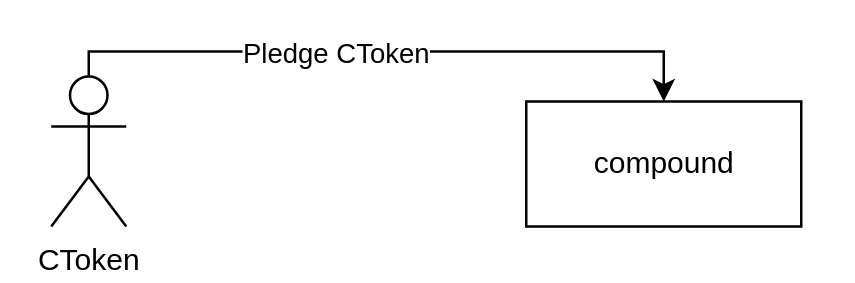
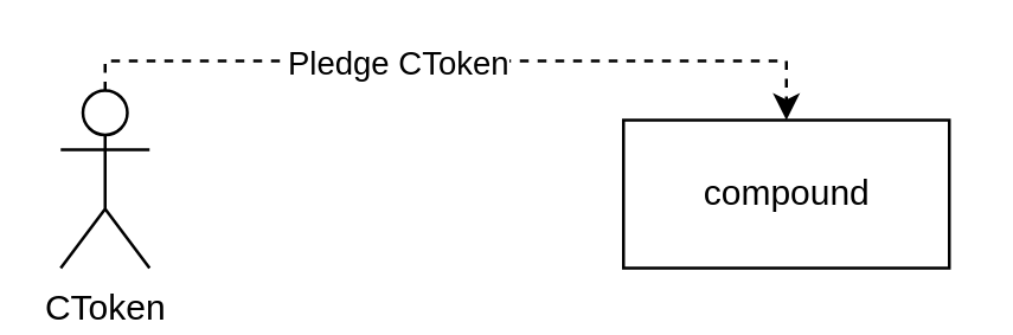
  <mxCell id="0" />
  <mxCell id="1" parent="0" />
- <mxCell id="2" style="edgeStyle=orthogonalEdgeStyle;rounded=0;orthogonalLoop=1;jettySize=auto;html=1;entryX=0.5;entryY=0;entryDx=0;entryDy=0;" edge="1" parent="1" source="4" target="5"><mxGeometry relative="1" as="geometry"><Array as="points"><mxPoint x="35" y="20" /><mxPoint x="265" y="20" /></Array></mxGeometry></mxCell>
+ <mxCell id="2" style="edgeStyle=orthogonalEdgeStyle;rounded=0;orthogonalLoop=1;jettySize=auto;html=1;entryX=0.5;entryY=0;entryDx=0;entryDy=0;dashed=1;" edge="1" parent="1" source="4" target="5"><mxGeometry relative="1" as="geometry"><Array as="points"><mxPoint x="35" y="20" /><mxPoint x="265" y="20" /></Array></mxGeometry></mxCell>
  <mxCell id="3" value="Pledge CToken" style="edgeLabel;html=1;align=center;verticalAlign=middle;resizable=0;points=[];" vertex="1" connectable="0" parent="2"><mxGeometry x="-0.169" relative="1" as="geometry"><mxPoint as="offset" /></mxGeometry></mxCell>
  <mxCell id="4" value="CToken" style="shape=umlActor;verticalLabelPosition=bottom;verticalAlign=top;html=1;" vertex="1" parent="1"><mxGeometry x="20" y="30" width="30" height="60" as="geometry" /></mxCell>
  <mxCell id="5" value="compound" style="html=1;" vertex="1" parent="1"><mxGeometry x="210" y="40" width="110" height="50" as="geometry" /></mxCell>
